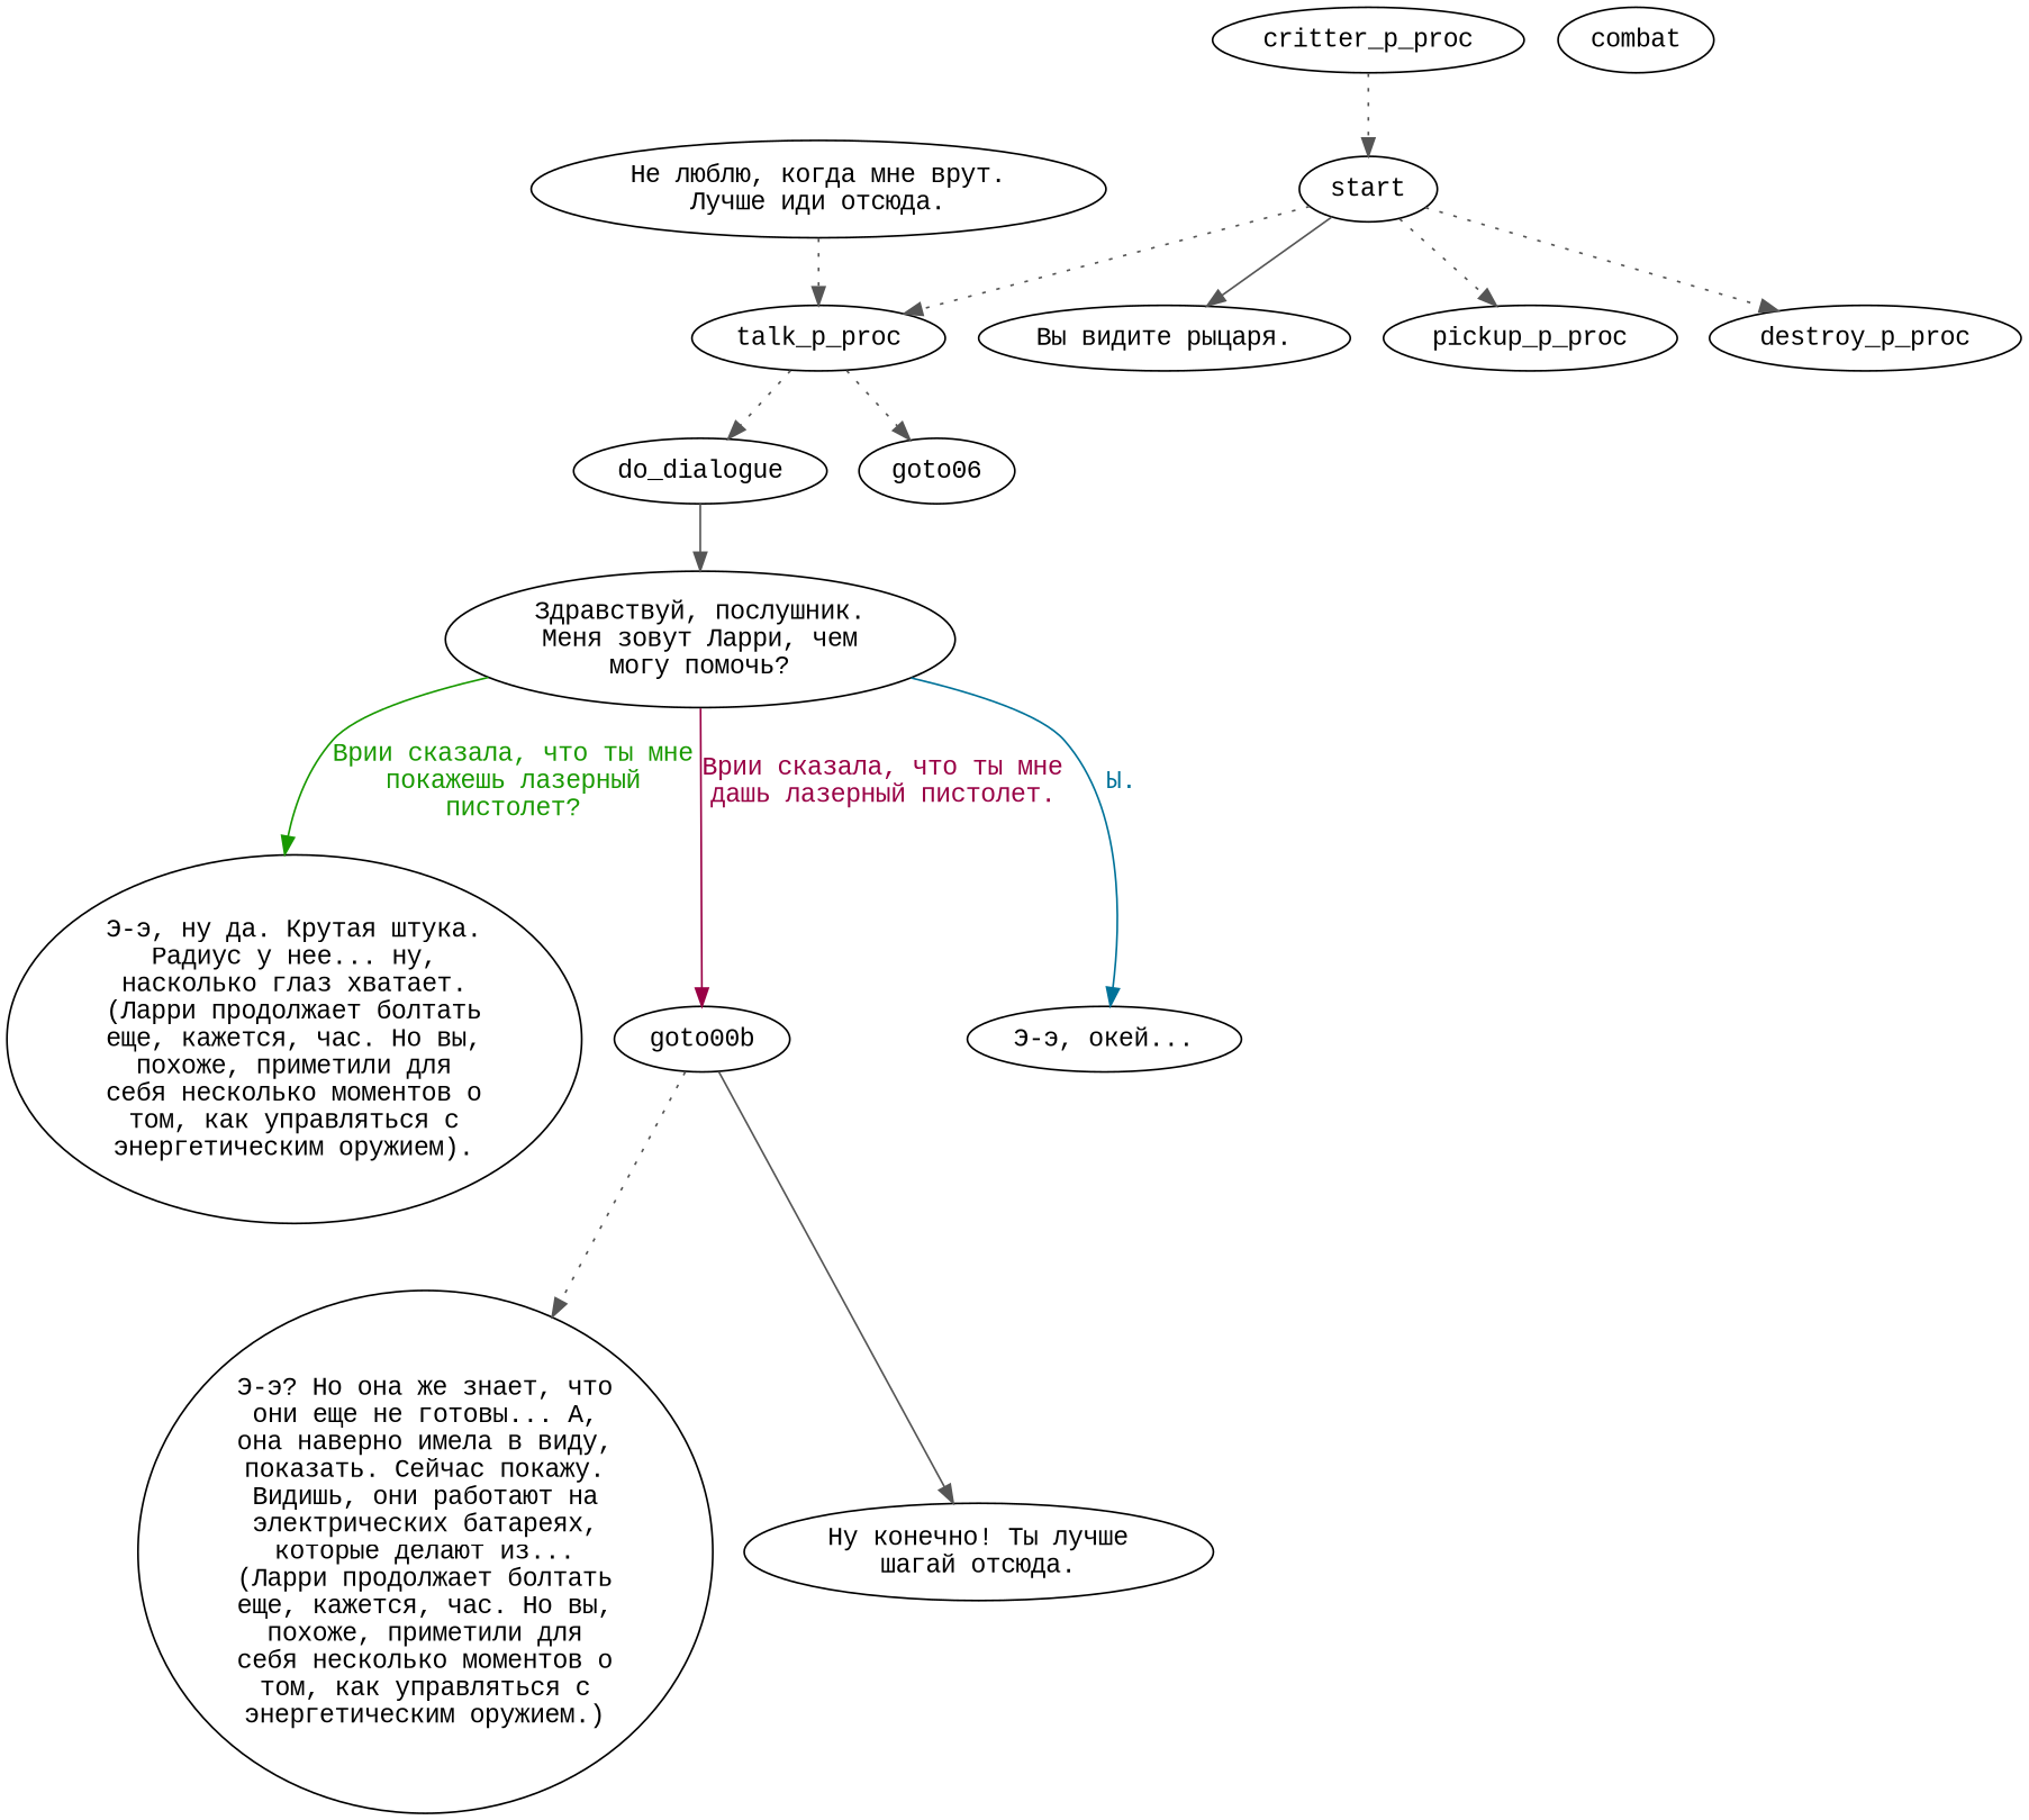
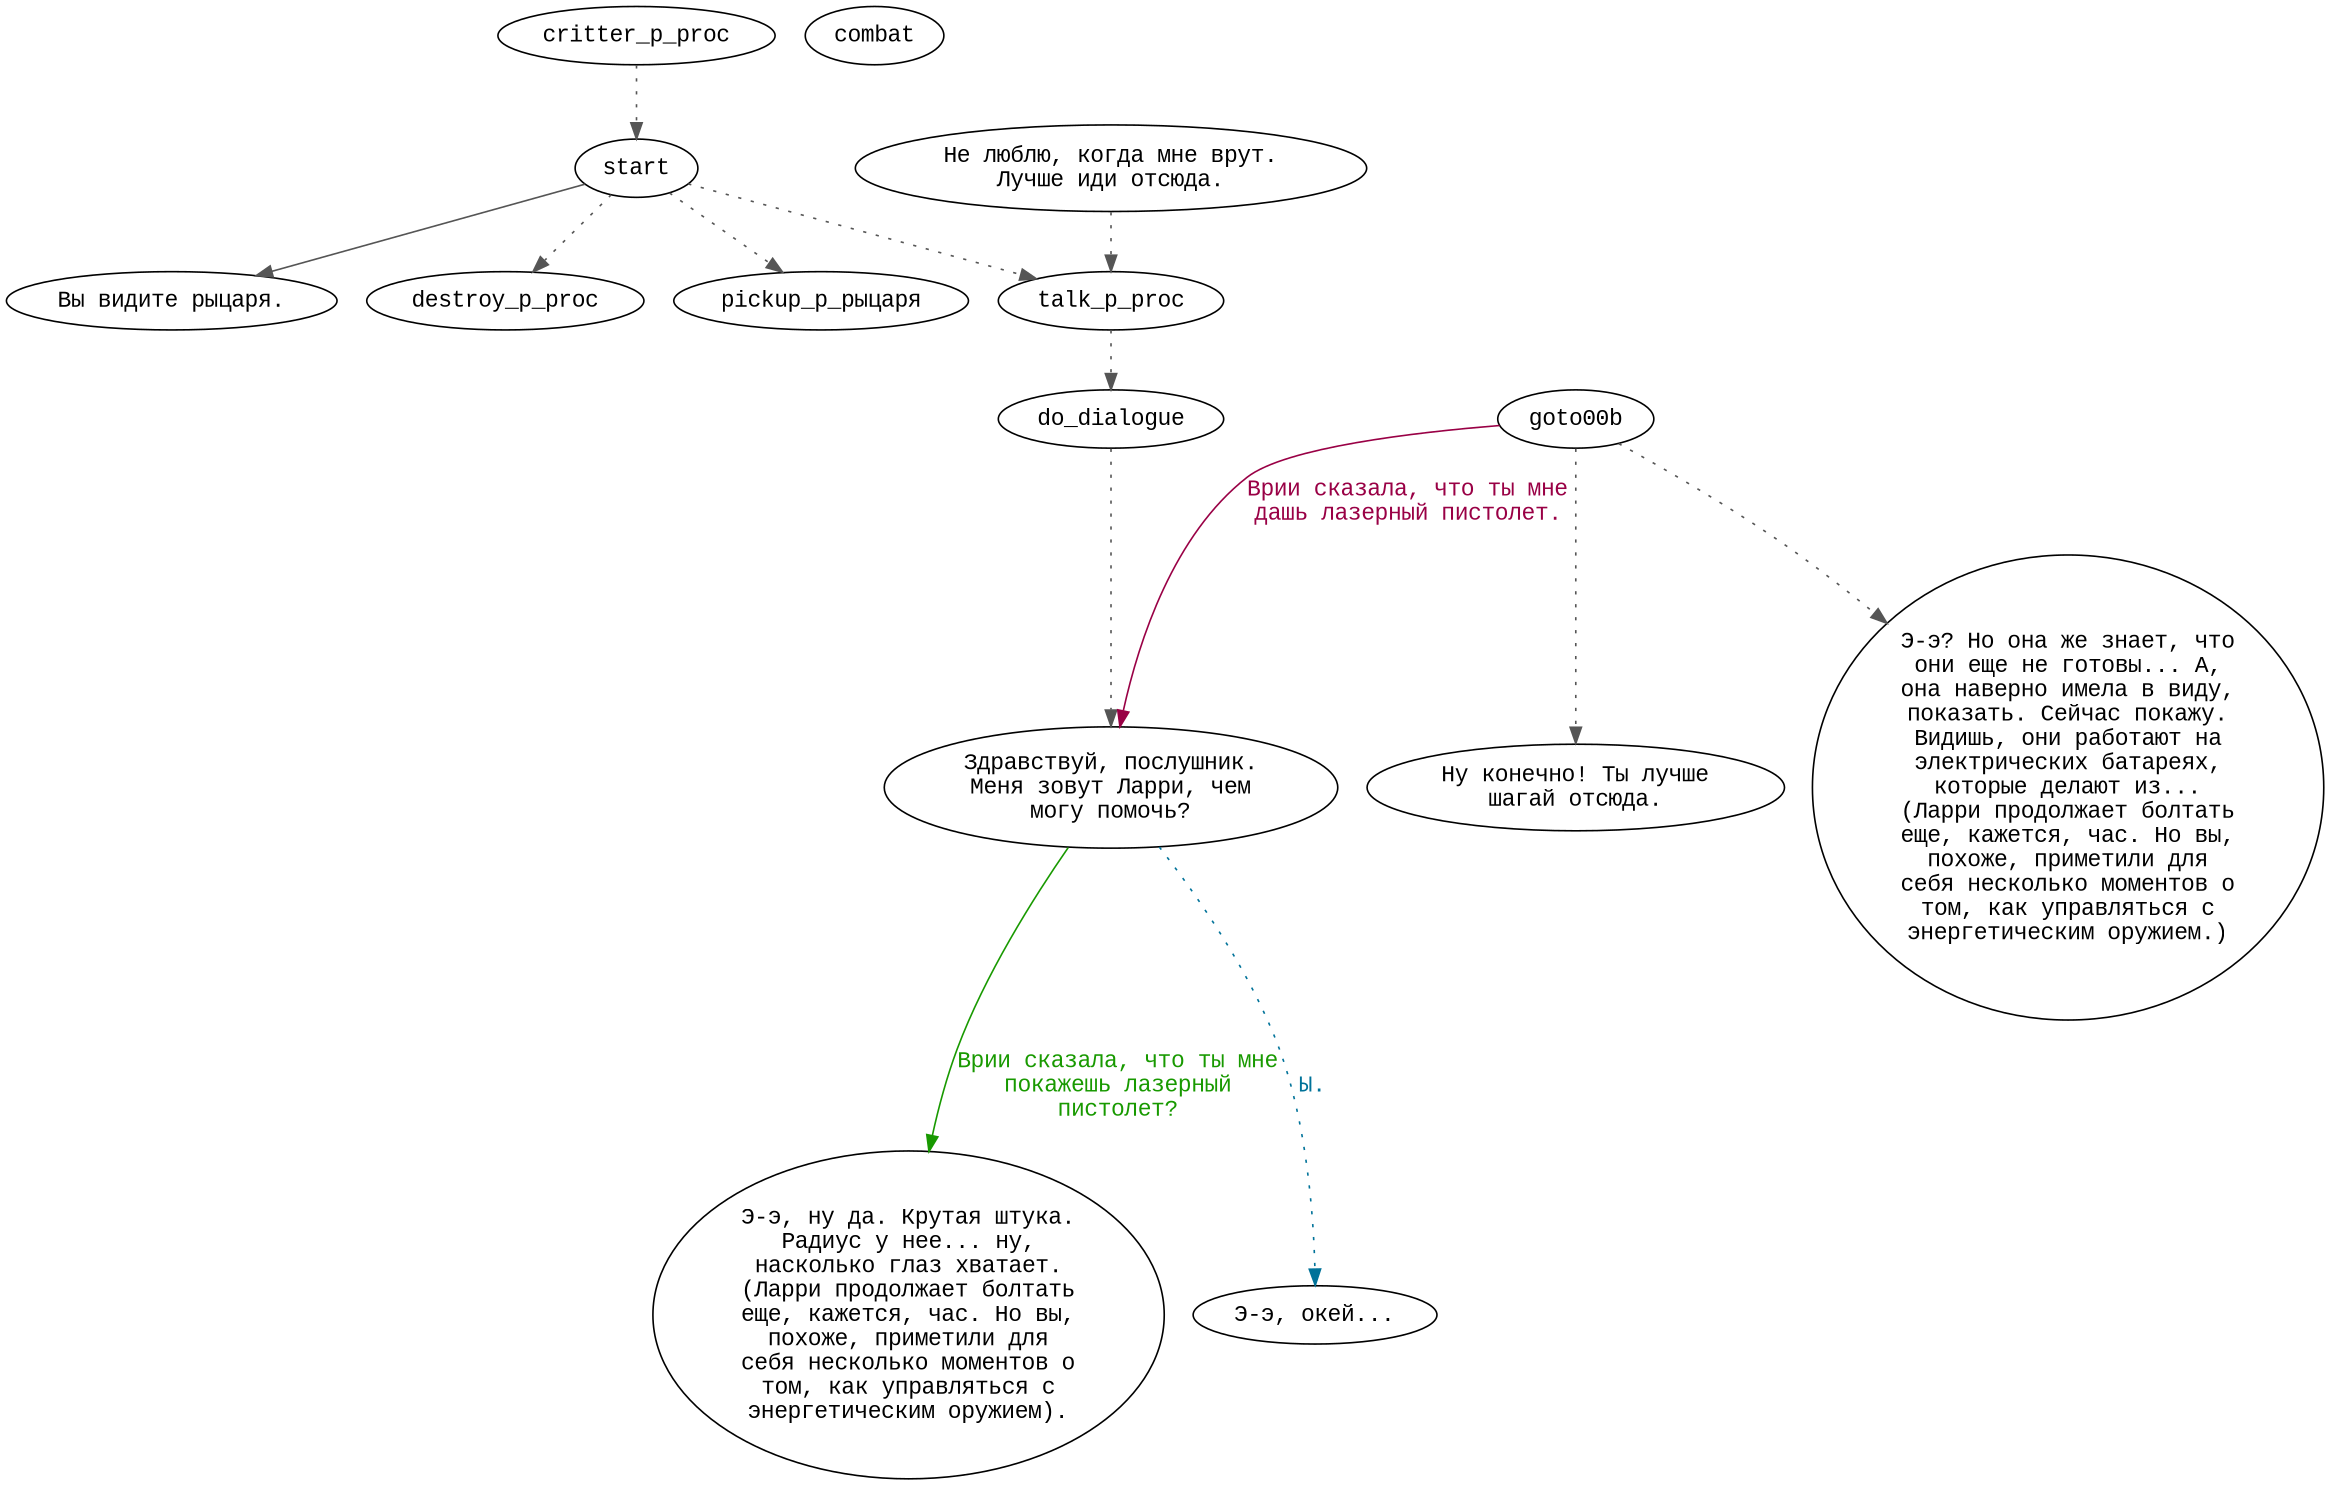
  digraph {
    fontname="Liberation Mono"
    node [color="#000000" fillcolor="#FFFFFF" fontname="Liberation Mono" style=filled]
    edge [color="#555555" fontname="Liberation Mono" style=dotted]
    n1 [label="Вы видите рыцаря."]
    start
-   pickup_p_proc
+   pickup_p_proc [label="pickup_p_рыцаря"]
    talk_p_proc
    destroy_p_proc
    critter_p_proc
    do_dialogue
-   goto06
    n9 [label="Не люблю, когда мне врут.\nЛучше иди отсюда."]
    n10 [label="Здравствуй, послушник.\nМеня зовут Ларри, чем\nмогу помочь?"]
    combat
    n12 [label="Э-э, ну да. Крутая штука.\nРадиус у нее... ну,\nнасколько глаз хватает.\n(Ларри продолжает болтать\nеще, кажется, час. Но вы,\nпохоже, приметили для\nсебя несколько моментов о\nтом, как управляться с\nэнергетическим оружием)."]
    goto00b
    n14 [label="Э-э, окей..."]
    n15 [label="Э-э? Но она же знает, что\nони еще не готовы... А,\nона наверно имела в виду,\nпоказать. Сейчас покажу.\nВидишь, они работают на\nэлектрических батареях,\nкоторые делают из...\n(Ларри продолжает болтать\nеще, кажется, час. Но вы,\nпохоже, приметили для\nсебя несколько моментов о\nтом, как управляться с\nэнергетическим оружием.)"]
    n16 [label="Ну конечно! Ты лучше\nшагай отсюда."]
    start -> n1 [style=solid]
    start -> pickup_p_proc
    start -> talk_p_proc
    start -> destroy_p_proc
    talk_p_proc -> do_dialogue
-   talk_p_proc -> goto06
    critter_p_proc -> start
-   do_dialogue -> n10 [style=solid]
+   do_dialogue -> n10
    n9 -> talk_p_proc
    n10 -> n12 [color="#189900" fontcolor="#189900" label="Врии сказала, что ты мне\nпокажешь лазерный\nпистолет?" style=""]
-   n10 -> goto00b [color="#990045" fontcolor="#990045" label="Врии сказала, что ты мне\nдашь лазерный пистолет." style=""]
-   n10 -> n14 [color="#007299" fontcolor="#007299" label="Ы." style=""]
+   goto00b -> n10 [color="#990045" fontcolor="#990045" label="Врии сказала, что ты мне\nдашь лазерный пистолет." style=""]
+   n10 -> n14 [color="#007299" fontcolor="#007299" label="Ы."]
    goto00b -> n15
-   goto00b -> n16 [style=solid]
+   goto00b -> n16
  }
